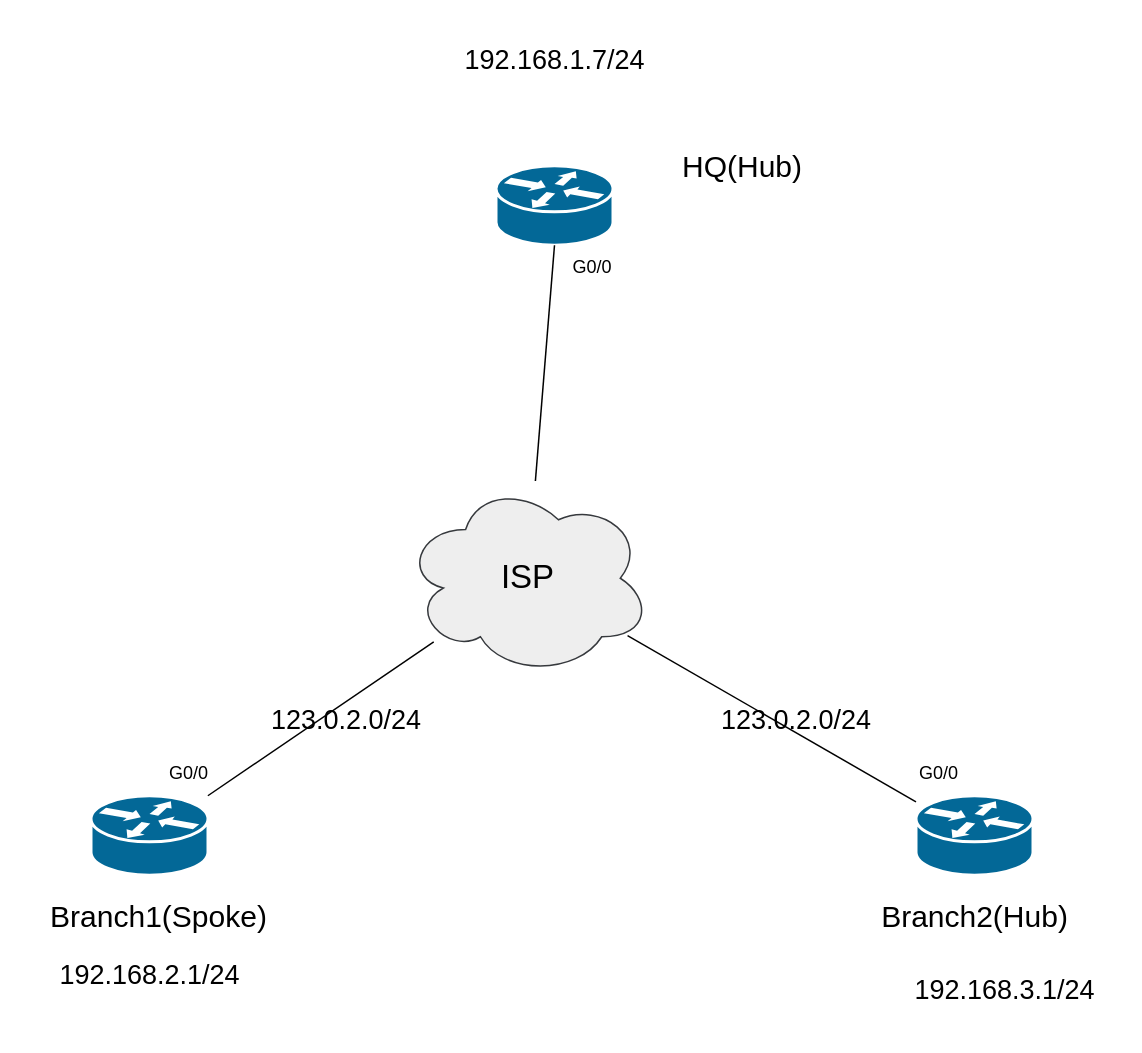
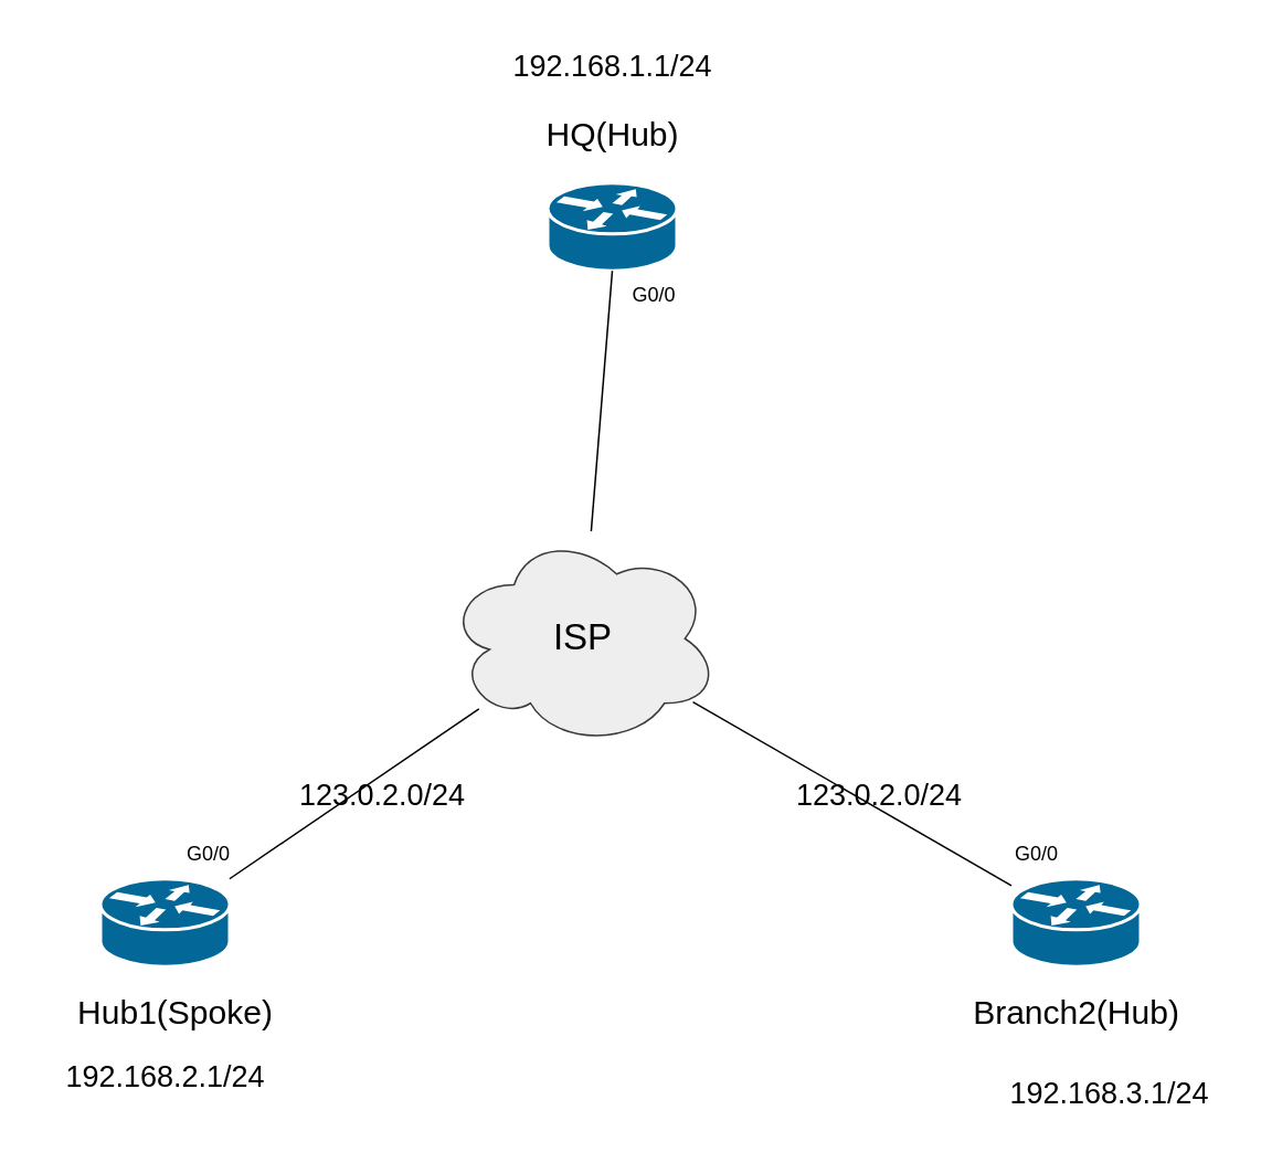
  <mxCell id="0" />
  <mxCell id="1" parent="0" />
  <mxCell id="2" value="" style="shape=mxgraph.cisco.routers.router;sketch=0;html=1;pointerEvents=1;dashed=0;fillColor=#036897;strokeColor=#ffffff;strokeWidth=2;verticalLabelPosition=bottom;verticalAlign=top;align=center;outlineConnect=0;" parent="1" vertex="1"><mxGeometry x="330" y="110" width="78" height="53" as="geometry" /></mxCell>
  <mxCell id="3" value="" style="shape=mxgraph.cisco.routers.router;sketch=0;html=1;pointerEvents=1;dashed=0;fillColor=#036897;strokeColor=#ffffff;strokeWidth=2;verticalLabelPosition=bottom;verticalAlign=top;align=center;outlineConnect=0;" parent="1" vertex="1"><mxGeometry x="610" y="530" width="78" height="53" as="geometry" /></mxCell>
  <mxCell id="4" value="" style="shape=mxgraph.cisco.routers.router;sketch=0;html=1;pointerEvents=1;dashed=0;fillColor=#036897;strokeColor=#ffffff;strokeWidth=2;verticalLabelPosition=bottom;verticalAlign=top;align=center;outlineConnect=0;" parent="1" vertex="1"><mxGeometry x="60" y="530" width="78" height="53" as="geometry" /></mxCell>
  <mxCell id="5" value="&lt;font style=&quot;font-size: 22px;&quot;&gt;ISP&lt;/font&gt;" style="ellipse;shape=cloud;whiteSpace=wrap;html=1;fillColor=#eeeeee;strokeColor=#36393d;" parent="1" vertex="1"><mxGeometry x="268.5" y="320" width="165" height="130" as="geometry" /></mxCell>
  <mxCell id="6" value="" style="endArrow=none;html=1;rounded=0;exitX=0.5;exitY=1;exitDx=0;exitDy=0;exitPerimeter=0;" parent="1" source="2" target="5" edge="1"><mxGeometry width="50" height="50" relative="1" as="geometry"><mxPoint x="350" y="450" as="sourcePoint" /><mxPoint x="400" y="400" as="targetPoint" /></mxGeometry></mxCell>
  <mxCell id="7" value="" style="endArrow=none;html=1;rounded=0;" parent="1" source="4" target="5" edge="1"><mxGeometry width="50" height="50" relative="1" as="geometry"><mxPoint x="350" y="450" as="sourcePoint" /><mxPoint x="400" y="400" as="targetPoint" /></mxGeometry></mxCell>
  <mxCell id="8" value="" style="endArrow=none;html=1;rounded=0;" parent="1" source="3" target="5" edge="1"><mxGeometry width="50" height="50" relative="1" as="geometry"><mxPoint x="350" y="450" as="sourcePoint" /><mxPoint x="400" y="400" as="targetPoint" /></mxGeometry></mxCell>
- <mxCell id="9" value="&lt;font style=&quot;font-size: 20px;&quot;&gt;HQ(Hub)&lt;/font&gt;" style="text;html=1;align=center;verticalAlign=middle;resizable=0;points=[];autosize=1;strokeColor=none;fillColor=none;" parent="1" vertex="1"><mxGeometry x="444" y="90" width="100" height="40" as="geometry" /></mxCell>
- <mxCell id="10" value="&lt;font style=&quot;font-size: 20px;&quot;&gt;Branch1(Spoke)&lt;/font&gt;" style="text;html=1;align=center;verticalAlign=middle;resizable=0;points=[];autosize=1;strokeColor=none;fillColor=none;" parent="1" vertex="1"><mxGeometry x="20" y="590" width="170" height="40" as="geometry" /></mxCell>
+ <mxCell id="9" value="&lt;font style=&quot;font-size: 20px;&quot;&gt;HQ(Hub)&lt;/font&gt;" style="text;html=1;align=center;verticalAlign=middle;resizable=0;points=[];autosize=1;strokeColor=none;fillColor=none;" parent="1" vertex="1"><mxGeometry x="319" y="60" width="100" height="40" as="geometry" /></mxCell>
+ <mxCell id="10" value="&lt;font style=&quot;font-size: 20px;&quot;&gt;Hub1(Spoke)&lt;/font&gt;" style="text;html=1;align=center;verticalAlign=middle;resizable=0;points=[];autosize=1;strokeColor=none;fillColor=none;" parent="1" vertex="1"><mxGeometry x="20" y="590" width="170" height="40" as="geometry" /></mxCell>
  <mxCell id="11" value="&lt;font style=&quot;font-size: 20px;&quot;&gt;Branch2(Hub)&lt;/font&gt;" style="text;html=1;align=center;verticalAlign=middle;resizable=0;points=[];autosize=1;strokeColor=none;fillColor=none;" parent="1" vertex="1"><mxGeometry x="564" y="590" width="170" height="40" as="geometry" /></mxCell>
  <mxCell id="12" value="G0/0" style="text;html=1;align=center;verticalAlign=middle;resizable=0;points=[];autosize=1;strokeColor=none;fillColor=none;" vertex="1" parent="1"><mxGeometry x="369" y="163" width="50" height="30" as="geometry" /></mxCell>
  <mxCell id="13" value="G0/0" style="text;html=1;align=center;verticalAlign=middle;resizable=0;points=[];autosize=1;strokeColor=none;fillColor=none;" vertex="1" parent="1"><mxGeometry x="600" y="500" width="50" height="30" as="geometry" /></mxCell>
  <mxCell id="14" value="G0/0" style="text;html=1;align=center;verticalAlign=middle;resizable=0;points=[];autosize=1;strokeColor=none;fillColor=none;" vertex="1" parent="1"><mxGeometry x="100" y="500" width="50" height="30" as="geometry" /></mxCell>
  <mxCell id="15" value="&lt;font style=&quot;font-size: 18px;&quot;&gt;123.0.2.0/24&lt;/font&gt;" style="text;html=1;align=center;verticalAlign=middle;resizable=0;points=[];autosize=1;strokeColor=none;fillColor=none;" vertex="1" parent="1"><mxGeometry x="170" y="460" width="120" height="40" as="geometry" /></mxCell>
  <mxCell id="16" value="&lt;font style=&quot;font-size: 18px;&quot;&gt;123.0.2.0/24&lt;/font&gt;" style="text;html=1;align=center;verticalAlign=middle;resizable=0;points=[];autosize=1;strokeColor=none;fillColor=none;" vertex="1" parent="1"><mxGeometry x="469.5" y="460" width="120" height="40" as="geometry" /></mxCell>
- <mxCell id="17" value="&lt;font style=&quot;font-size: 18px;&quot;&gt;192.168.1.7/24&lt;/font&gt;" style="text;html=1;align=center;verticalAlign=middle;resizable=0;points=[];autosize=1;strokeColor=none;fillColor=none;" vertex="1" parent="1"><mxGeometry x="299" y="20" width="140" height="40" as="geometry" /></mxCell>
+ <mxCell id="17" value="&lt;font style=&quot;font-size: 18px;&quot;&gt;192.168.1.1/24&lt;/font&gt;" style="text;html=1;align=center;verticalAlign=middle;resizable=0;points=[];autosize=1;strokeColor=none;fillColor=none;" vertex="1" parent="1"><mxGeometry x="299" y="20" width="140" height="40" as="geometry" /></mxCell>
  <mxCell id="18" value="&lt;font style=&quot;font-size: 18px;&quot;&gt;192.168.2.1/24&lt;/font&gt;" style="text;html=1;align=center;verticalAlign=middle;resizable=0;points=[];autosize=1;strokeColor=none;fillColor=none;" vertex="1" parent="1"><mxGeometry x="29" y="630" width="140" height="40" as="geometry" /></mxCell>
  <mxCell id="19" value="&lt;font style=&quot;font-size: 18px;&quot;&gt;192.168.3.1/24&lt;/font&gt;" style="text;html=1;align=center;verticalAlign=middle;resizable=0;points=[];autosize=1;strokeColor=none;fillColor=none;" vertex="1" parent="1"><mxGeometry x="599" y="640" width="140" height="40" as="geometry" /></mxCell>
